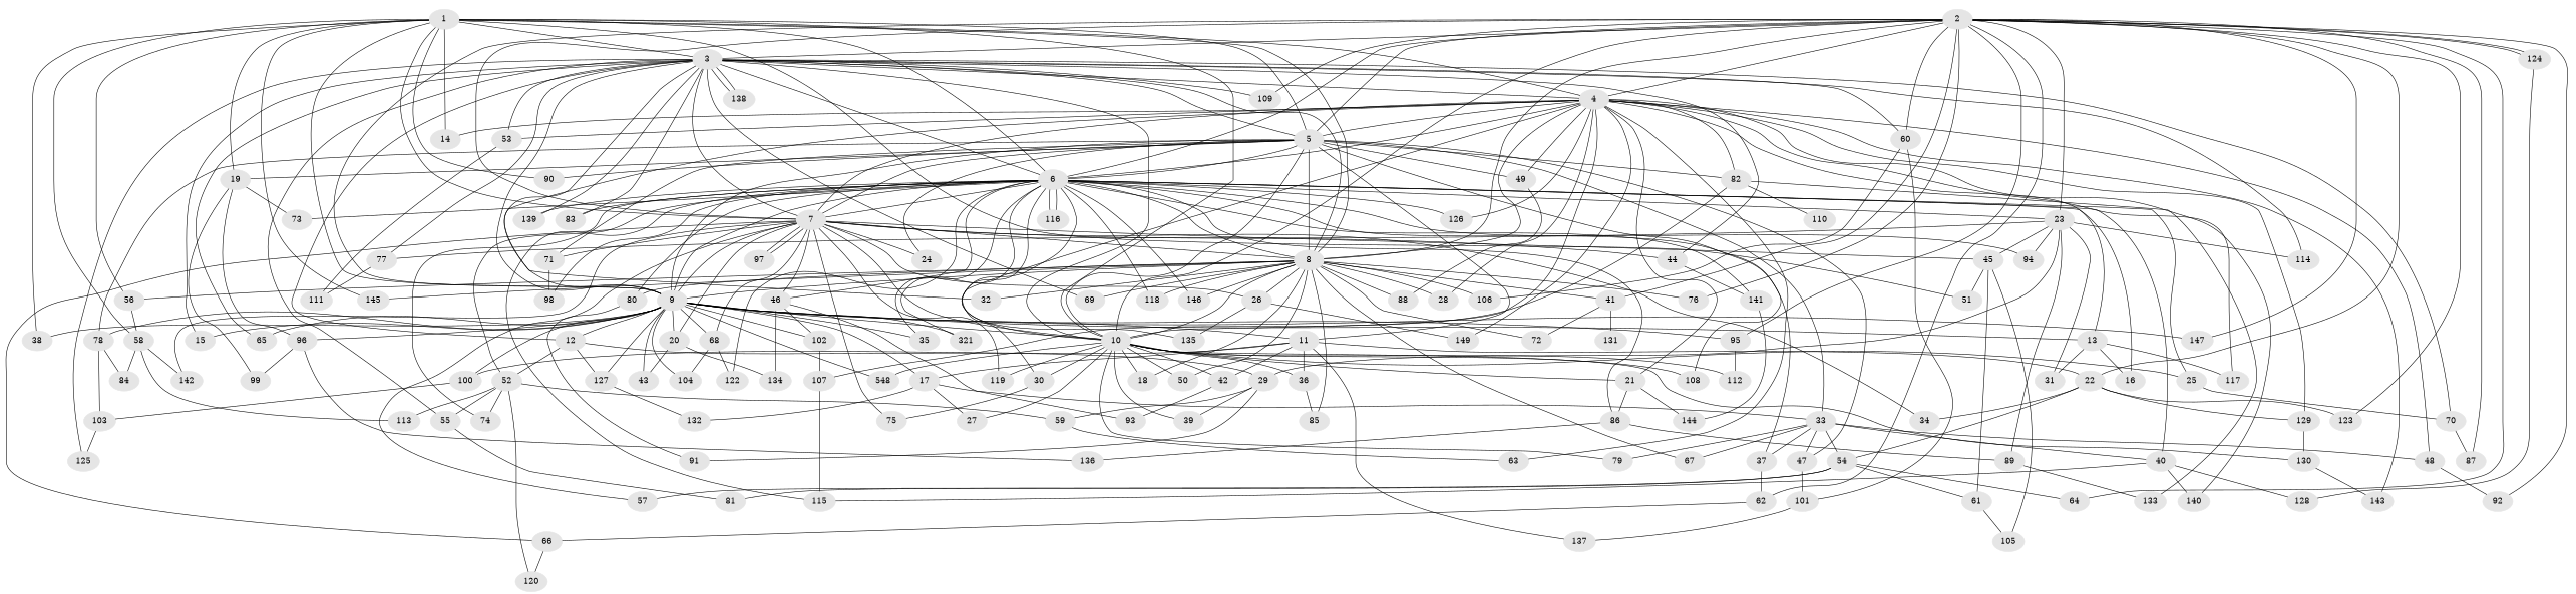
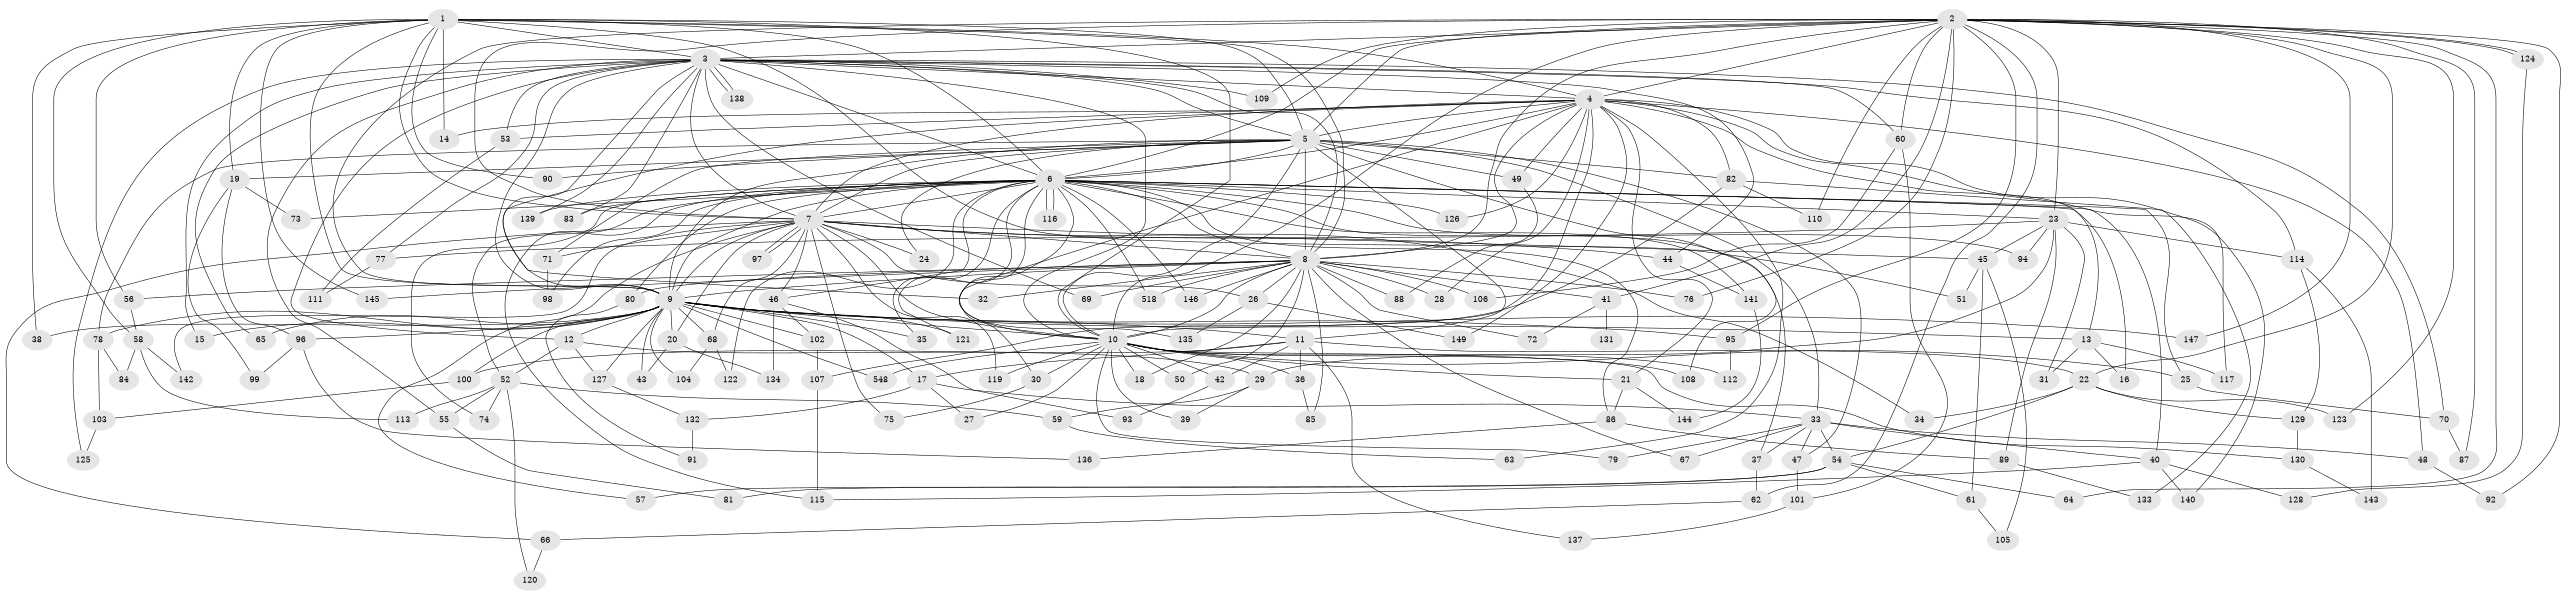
  graph {
    node [color=gray90 style=filled]
    1
    3
    4
    5
    6
    7
    8
    9
    10
    14
    19
    38
    51
    56
    58
    90
    145
    2
    22
    23
    41
    60
    62
    64
    76
    87
    92
    95
    109
    110
    123
    124
    147
    12
    15
    32
    44
    53
    55
    65
    69
    70
    77
    83
    114
    125
    138
    139
    13
    21
    28
    30
    48
    49
    63
    82
    117
    126
    129
    140
    143
    149
    11
    24
    33
    47
    71
    78
    108
    16
    25
    35
    37
    40
    46
    52
    73
    74
    80
    86
    94
    98
    115
    116
-   118
-   121 [label=321]
+   118 [label=518]
+   121
    122
    135
    141
    146
    20
    26
    34
    45
    57
    66
    68
    75
    97
    119
    142
    18
    50
    67
    72
    85
    88
    106
    17
    43
    96
    100
    102
    104
    127
    n116 [label=548]
    27
    36
    39
    42
    79
    112
    130
    99
    113
    84
    54
    29
    31
    89
    131
    101
    128
    111
    81
    144
    107
    133
    137
    103
    134
    93
    59
    120
    91
    136
    61
    105
    132
    1 -- 3
    1 -- 4
    1 -- 5
    1 -- 6
    1 -- 7
    1 -- 8
    1 -- 9
    1 -- 10
    1 -- 14
    1 -- 19
    1 -- 38
    1 -- 51
    1 -- 56
    1 -- 58
    1 -- 90
    1 -- 145
    3 -- 4
    3 -- 5
    3 -- 6
    3 -- 7
    3 -- 8
    3 -- 9
    3 -- 10
    3 -- 60
    3 -- 109
    3 -- 12
    3 -- 15
    3 -- 32
    3 -- 44
    3 -- 53
    3 -- 55
    3 -- 65
    3 -- 69
    3 -- 70
    3 -- 77
    3 -- 83
    3 -- 114
    3 -- 125
    3 -- 138
    3 -- 138
    3 -- 139
    4 -- 5
    4 -- 6
    4 -- 7
    4 -- 8
    4 -- 9
    4 -- 10
    4 -- 14
    4 -- 53
    4 -- 13
    4 -- 21
    4 -- 28
    4 -- 30
    4 -- 48
    4 -- 49
    4 -- 63
    4 -- 82
    4 -- 117
    4 -- 126
-   4 -- 129
+   114 -- 129
    4 -- 140
-   4 -- 143
+   114 -- 143
    4 -- 149
    5 -- 6
    5 -- 7
    5 -- 8
    5 -- 9
    5 -- 10
    5 -- 19
    5 -- 90
    5 -- 49
    5 -- 82
    5 -- 11
    5 -- 24
    5 -- 33
    5 -- 47
    5 -- 71
    5 -- 78
    5 -- 108
    6 -- 7
    6 -- 8
    6 -- 9
    6 -- 10
    6 -- 23
    6 -- 83
    6 -- 139
    6 -- 126
    6 -- 16
    6 -- 25
    6 -- 35
    6 -- 37
    6 -- 40
    6 -- 46
    6 -- 52
    6 -- 73
    6 -- 74
    6 -- 80
    6 -- 86
    6 -- 94
    6 -- 98
    6 -- 115
    6 -- 116
    6 -- 116
    6 -- 118
    6 -- 121
    6 -- 122
    6 -- 135
    6 -- 141
    6 -- 146
    7 -- 8
    7 -- 9
    7 -- 10
    7 -- 44
    7 -- 24
    7 -- 71
    7 -- 46
    7 -- 20
    7 -- 26
    7 -- 34
    7 -- 45
    7 -- 57
    7 -- 66
    7 -- 68
    7 -- 75
    7 -- 97
    7 -- 97
    7 -- 119
    7 -- 142
    8 -- 9
    8 -- 10
    8 -- 56
    8 -- 145
    8 -- 41
    8 -- 76
    8 -- 32
    8 -- 69
    8 -- 28
    8 -- 80
    8 -- 118
    8 -- 146
    8 -- 26
    8 -- 18
    8 -- 50
    8 -- 67
    8 -- 72
    8 -- 85
    8 -- 88
    8 -- 106
    9 -- 10
    9 -- 38
    9 -- 95
    9 -- 147
    9 -- 12
    9 -- 15
    9 -- 65
    9 -- 13
    9 -- 11
    9 -- 78
    9 -- 35
    9 -- 121
    9 -- 20
    9 -- 68
    9 -- 17
    9 -- 43
    9 -- 96
    9 -- 100
    9 -- 102
    9 -- 104
    9 -- 127
    9 -- n116
    10 -- 21
    10 -- 30
    10 -- 108
    10 -- 25
    10 -- 119
    10 -- 18
    10 -- 50
    10 -- n116
    10 -- 27
    10 -- 36
    10 -- 39
    10 -- 42
    10 -- 79
    10 -- 112
    10 -- 130
    19 -- 73
    19 -- 96
    19 -- 99
    56 -- 58
    58 -- 142
    58 -- 113
    58 -- 84
    2 -- 3
    2 -- 4
    2 -- 5
    2 -- 6
    2 -- 7
    2 -- 8
    2 -- 9
    2 -- 10
    2 -- 22
    2 -- 23
    2 -- 41
    2 -- 60
    2 -- 62
    2 -- 64
    2 -- 76
    2 -- 87
    2 -- 92
    2 -- 95
    2 -- 109
+   2 -- 110
    2 -- 123
    2 -- 124
    2 -- 124
    2 -- 147
    22 -- 123
    22 -- 129
    22 -- 34
    22 -- 54
    23 -- 77
    23 -- 114
    23 -- 94
    23 -- 45
    23 -- 29
    23 -- 31
    23 -- 89
    41 -- 72
    41 -- 131
    60 -- 106
    60 -- 101
    62 -- 66
    95 -- 112
    124 -- 128
    12 -- 52
    12 -- 127
    12 -- 29
    44 -- 141
    53 -- 111
    55 -- 81
    70 -- 87
    77 -- 111
    13 -- 117
    13 -- 16
    13 -- 31
    21 -- 86
    21 -- 144
    30 -- 75
    48 -- 92
    49 -- 88
    82 -- 110
    82 -- 107
    82 -- 133
    129 -- 130
    11 -- 22
    11 -- 17
    11 -- 100
    11 -- 36
    11 -- 42
    11 -- 137
    33 -- 48
    33 -- 47
    33 -- 37
    33 -- 40
    33 -- 67
    33 -- 79
    33 -- 54
    47 -- 101
    71 -- 98
    78 -- 84
    78 -- 103
    25 -- 70
    37 -- 62
    40 -- 140
    40 -- 115
    40 -- 128
    46 -- 102
    46 -- 134
    46 -- 93
    52 -- 55
    52 -- 74
    52 -- 113
    52 -- 59
    52 -- 120
    80 -- 91
    86 -- 89
    86 -- 136
    141 -- 144
    20 -- 43
    20 -- 134
    26 -- 149
    26 -- 135
    45 -- 51
    45 -- 61
    45 -- 105
    66 -- 120
    68 -- 122
    68 -- 104
    17 -- 33
    17 -- 27
    17 -- 132
    96 -- 99
    96 -- 136
    100 -- 103
    102 -- 107
    127 -- 132
    36 -- 85
    42 -- 93
    130 -- 143
    54 -- 64
    54 -- 57
    54 -- 81
    54 -- 61
    29 -- 39
    29 -- 59
-   29 -- 91
+   132 -- 91
    89 -- 133
    101 -- 137
    107 -- 115
    103 -- 125
    59 -- 63
    61 -- 105
  }
